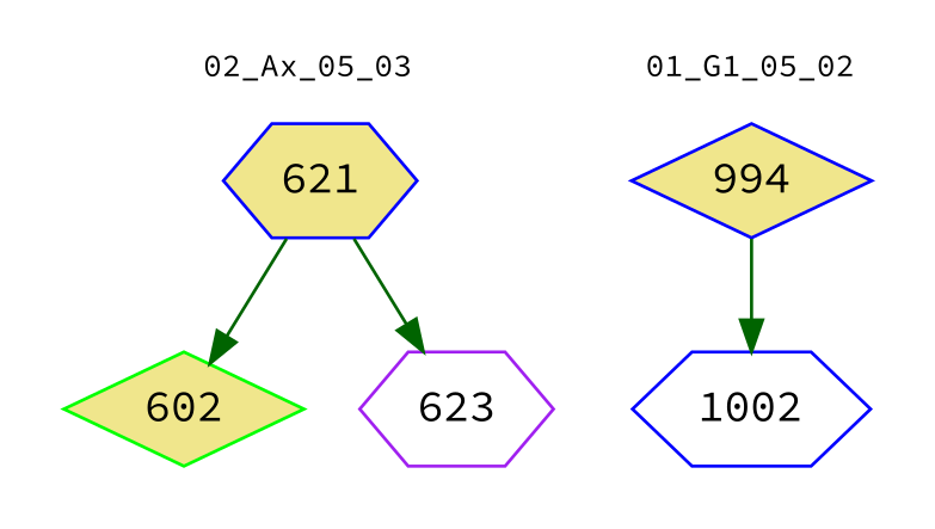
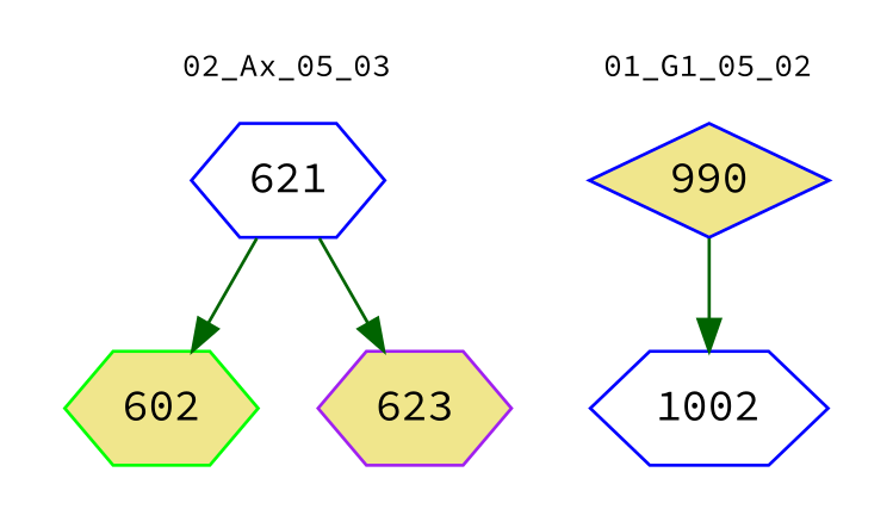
  digraph {
    fontname="Source Code Pro"
    node [color=blue fillcolor=white fontname="Source Code Pro" shape=hexagon style=filled]
    edge [color=darkgreen fontname="Source Code Pro"]
-   n1 [fillcolor=khaki label=621]
-   n2 [color=green fillcolor=khaki label=602 shape=diamond]
-   n3 [color=purple label=623]
-   n4 [fillcolor=khaki label=994 shape=diamond]
+   n1 [label=621]
+   n2 [color=green fillcolor=khaki label=602]
+   n3 [color=purple fillcolor=khaki label=623]
+   n4 [fillcolor=khaki label=990 shape=diamond]
    n5 [label=1002]
    subgraph cluster_1 {
      color=white
      fontsize=10
      label="02_Ax_05_03"
      n1
      n2
      n3
    }
    subgraph cluster_2 {
      color=white
      fontsize=10
      label="01_G1_05_02"
      n4
      n5
    }
    n1 -> n2
    n1 -> n3
    n4 -> n5
  }
